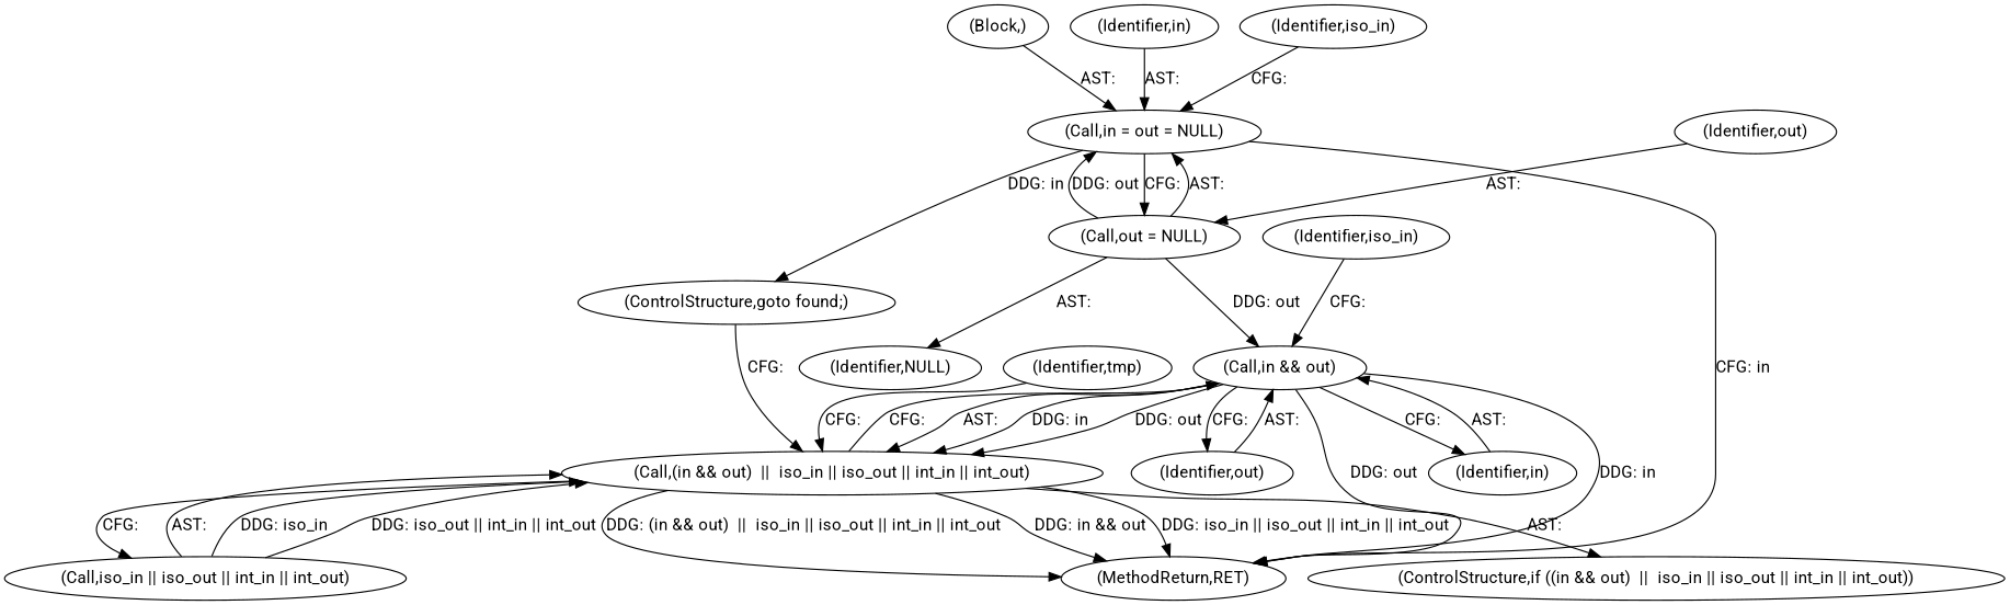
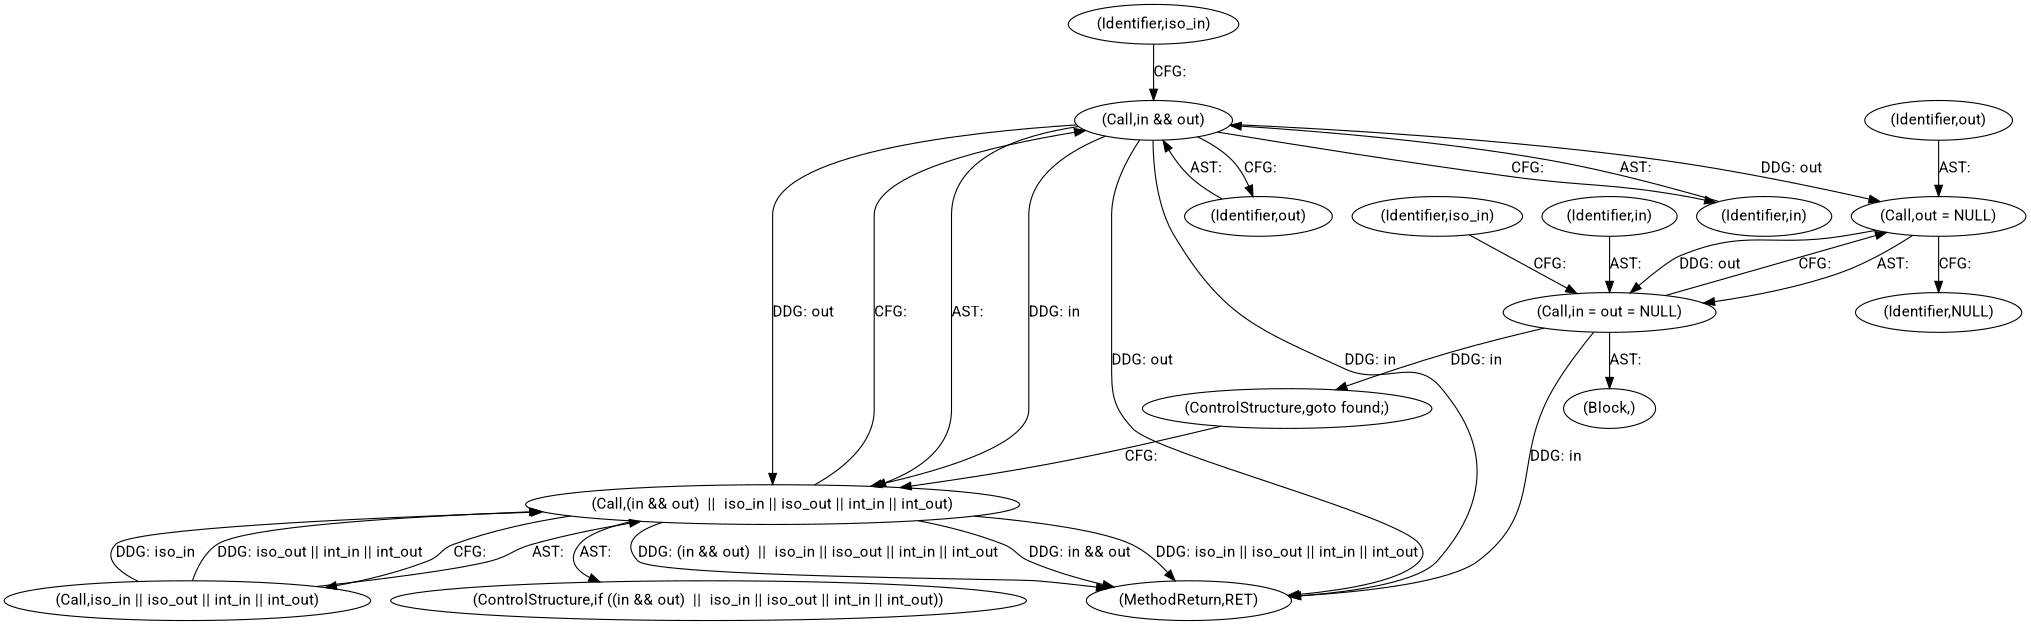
  digraph {
    fontname=Roboto
    node [fontname=Roboto]
    edge [fontname=Roboto]
    n1 [label="(Call,in && out)"]
    n2 [label="(Call,(in && out)  ||  iso_in || iso_out || int_in || int_out)"]
    n3 [label="(Identifier,out)"]
    n4 [label="(MethodReturn,RET)"]
    n5 [label="(Identifier,in)"]
    n6 [label="(Call,iso_in || iso_out || int_in || int_out)"]
    n7 [label="(ControlStructure,if ((in && out)  ||  iso_in || iso_out || int_in || int_out))"]
    n8 [label="(Call,in = out = NULL)"]
    n9 [label="(Call,out = NULL)"]
    n10 [label="(Block,)"]
    n11 [label="(ControlStructure,goto found;)"]
    n12 [label="(Identifier,NULL)"]
    n13 [label="(Identifier,iso_in)"]
    n14 [label="(Identifier,in)"]
    n15 [label="(Identifier,iso_in)"]
-   n16 [label="(Identifier,tmp)"]
    n17 [label="(Identifier,out)"]
    n1 -> n2 [label="AST: "]
    n1 -> n2 [label="DDG: in"]
    n1 -> n2 [label="DDG: out"]
    n1 -> n3 [label="CFG: "]
    n1 -> n4 [label="DDG: out"]
    n1 -> n4 [label="DDG: in"]
    n1 -> n5 [label="CFG: "]
    n2 -> n1 [label="CFG: "]
    n2 -> n4 [label="DDG: in && out"]
    n2 -> n4 [label="DDG: iso_in || iso_out || int_in || int_out"]
    n2 -> n4 [label="DDG: (in && out)  ||  iso_in || iso_out || int_in || int_out"]
    n2 -> n6 [label="CFG: "]
    n2 -> n7 [label="AST: "]
    n3 -> n1 [label="AST: "]
    n5 -> n1 [label="AST: "]
    n6 -> n2 [label="AST: "]
    n6 -> n2 [label="DDG: iso_in"]
    n6 -> n2 [label="DDG: iso_out || int_in || int_out"]
-   n8 -> n4 [label="CFG: in"]
+   n8 -> n4 [label="DDG: in"]
    n8 -> n9 [label="CFG: "]
-   n10 -> n8 [label="AST: "]
+   n8 -> n10 [label="AST: "]
    n8 -> n11 [label="DDG: in"]
-   n9 -> n1 [label="DDG: out"]
+   n1 -> n9 [label="DDG: out"]
    n9 -> n8 [label="AST: "]
    n9 -> n8 [label="DDG: out"]
-   n9 -> n12 [label="AST: "]
+   n9 -> n12 [label="CFG: "]
    n11 -> n2 [label="CFG: "]
    n13 -> n1 [label="CFG: "]
    n14 -> n8 [label="AST: "]
    n15 -> n8 [label="CFG: "]
-   n16 -> n2 [label="CFG: "]
    n17 -> n9 [label="AST: "]
  }
